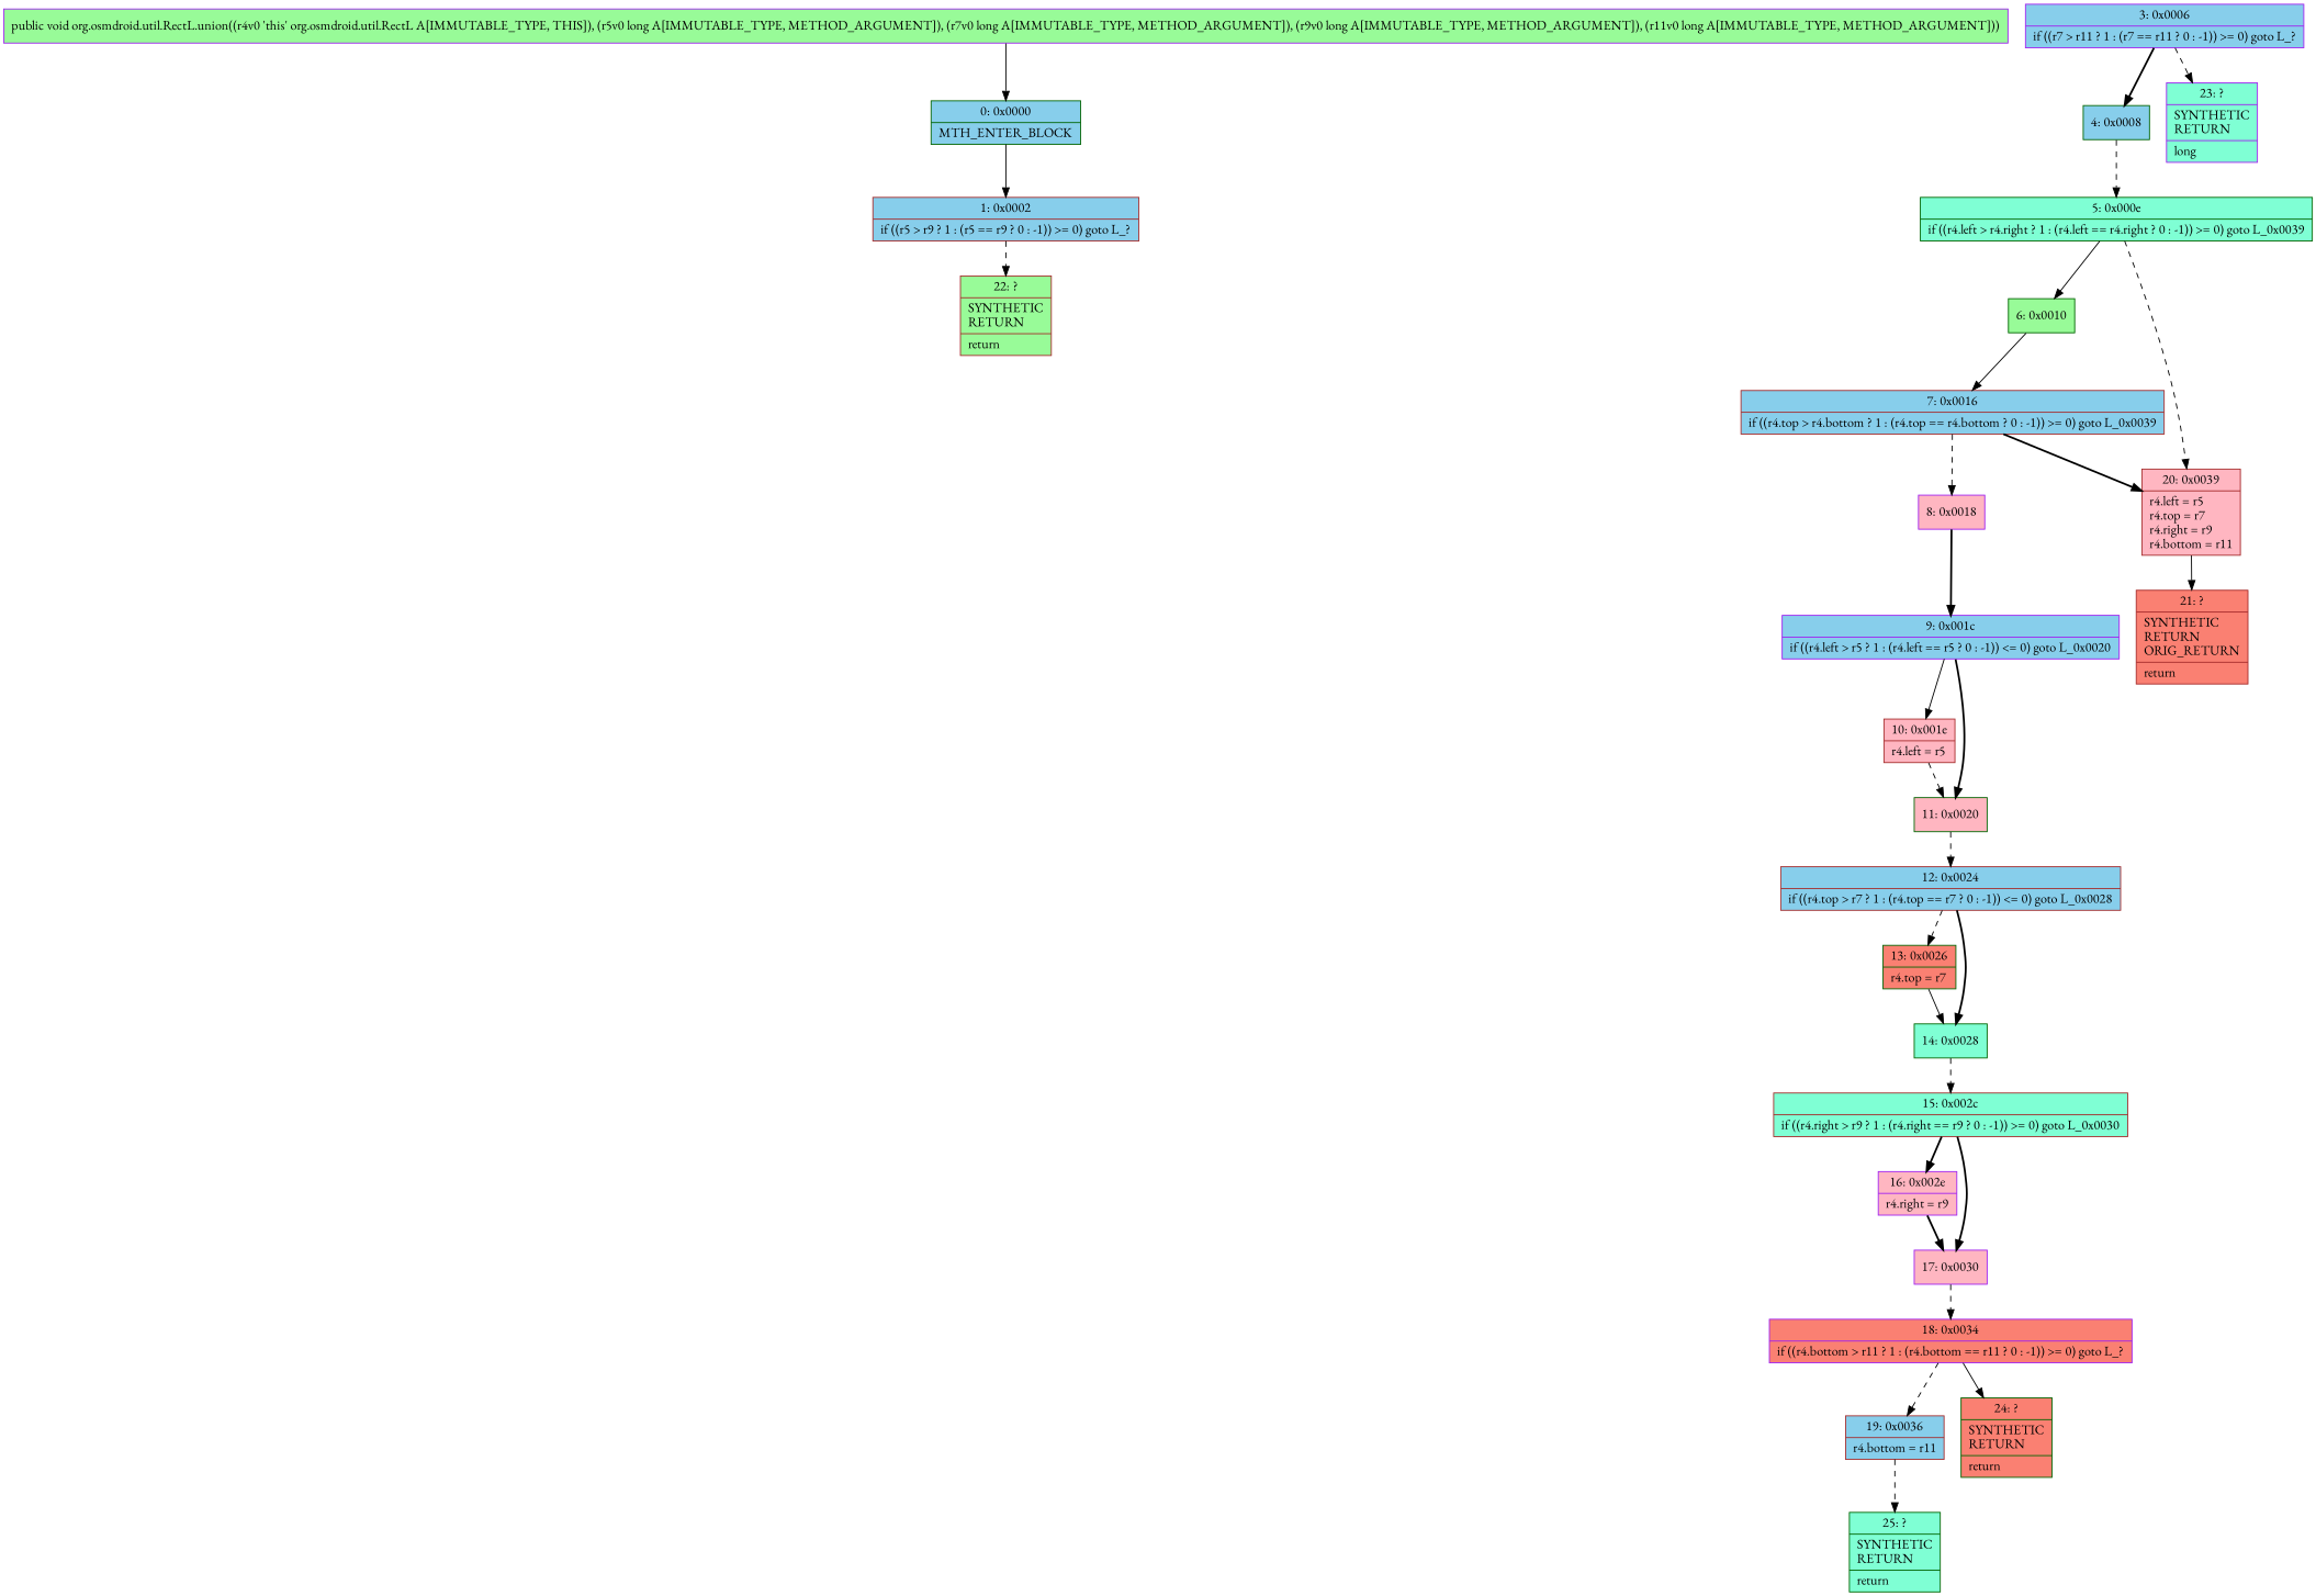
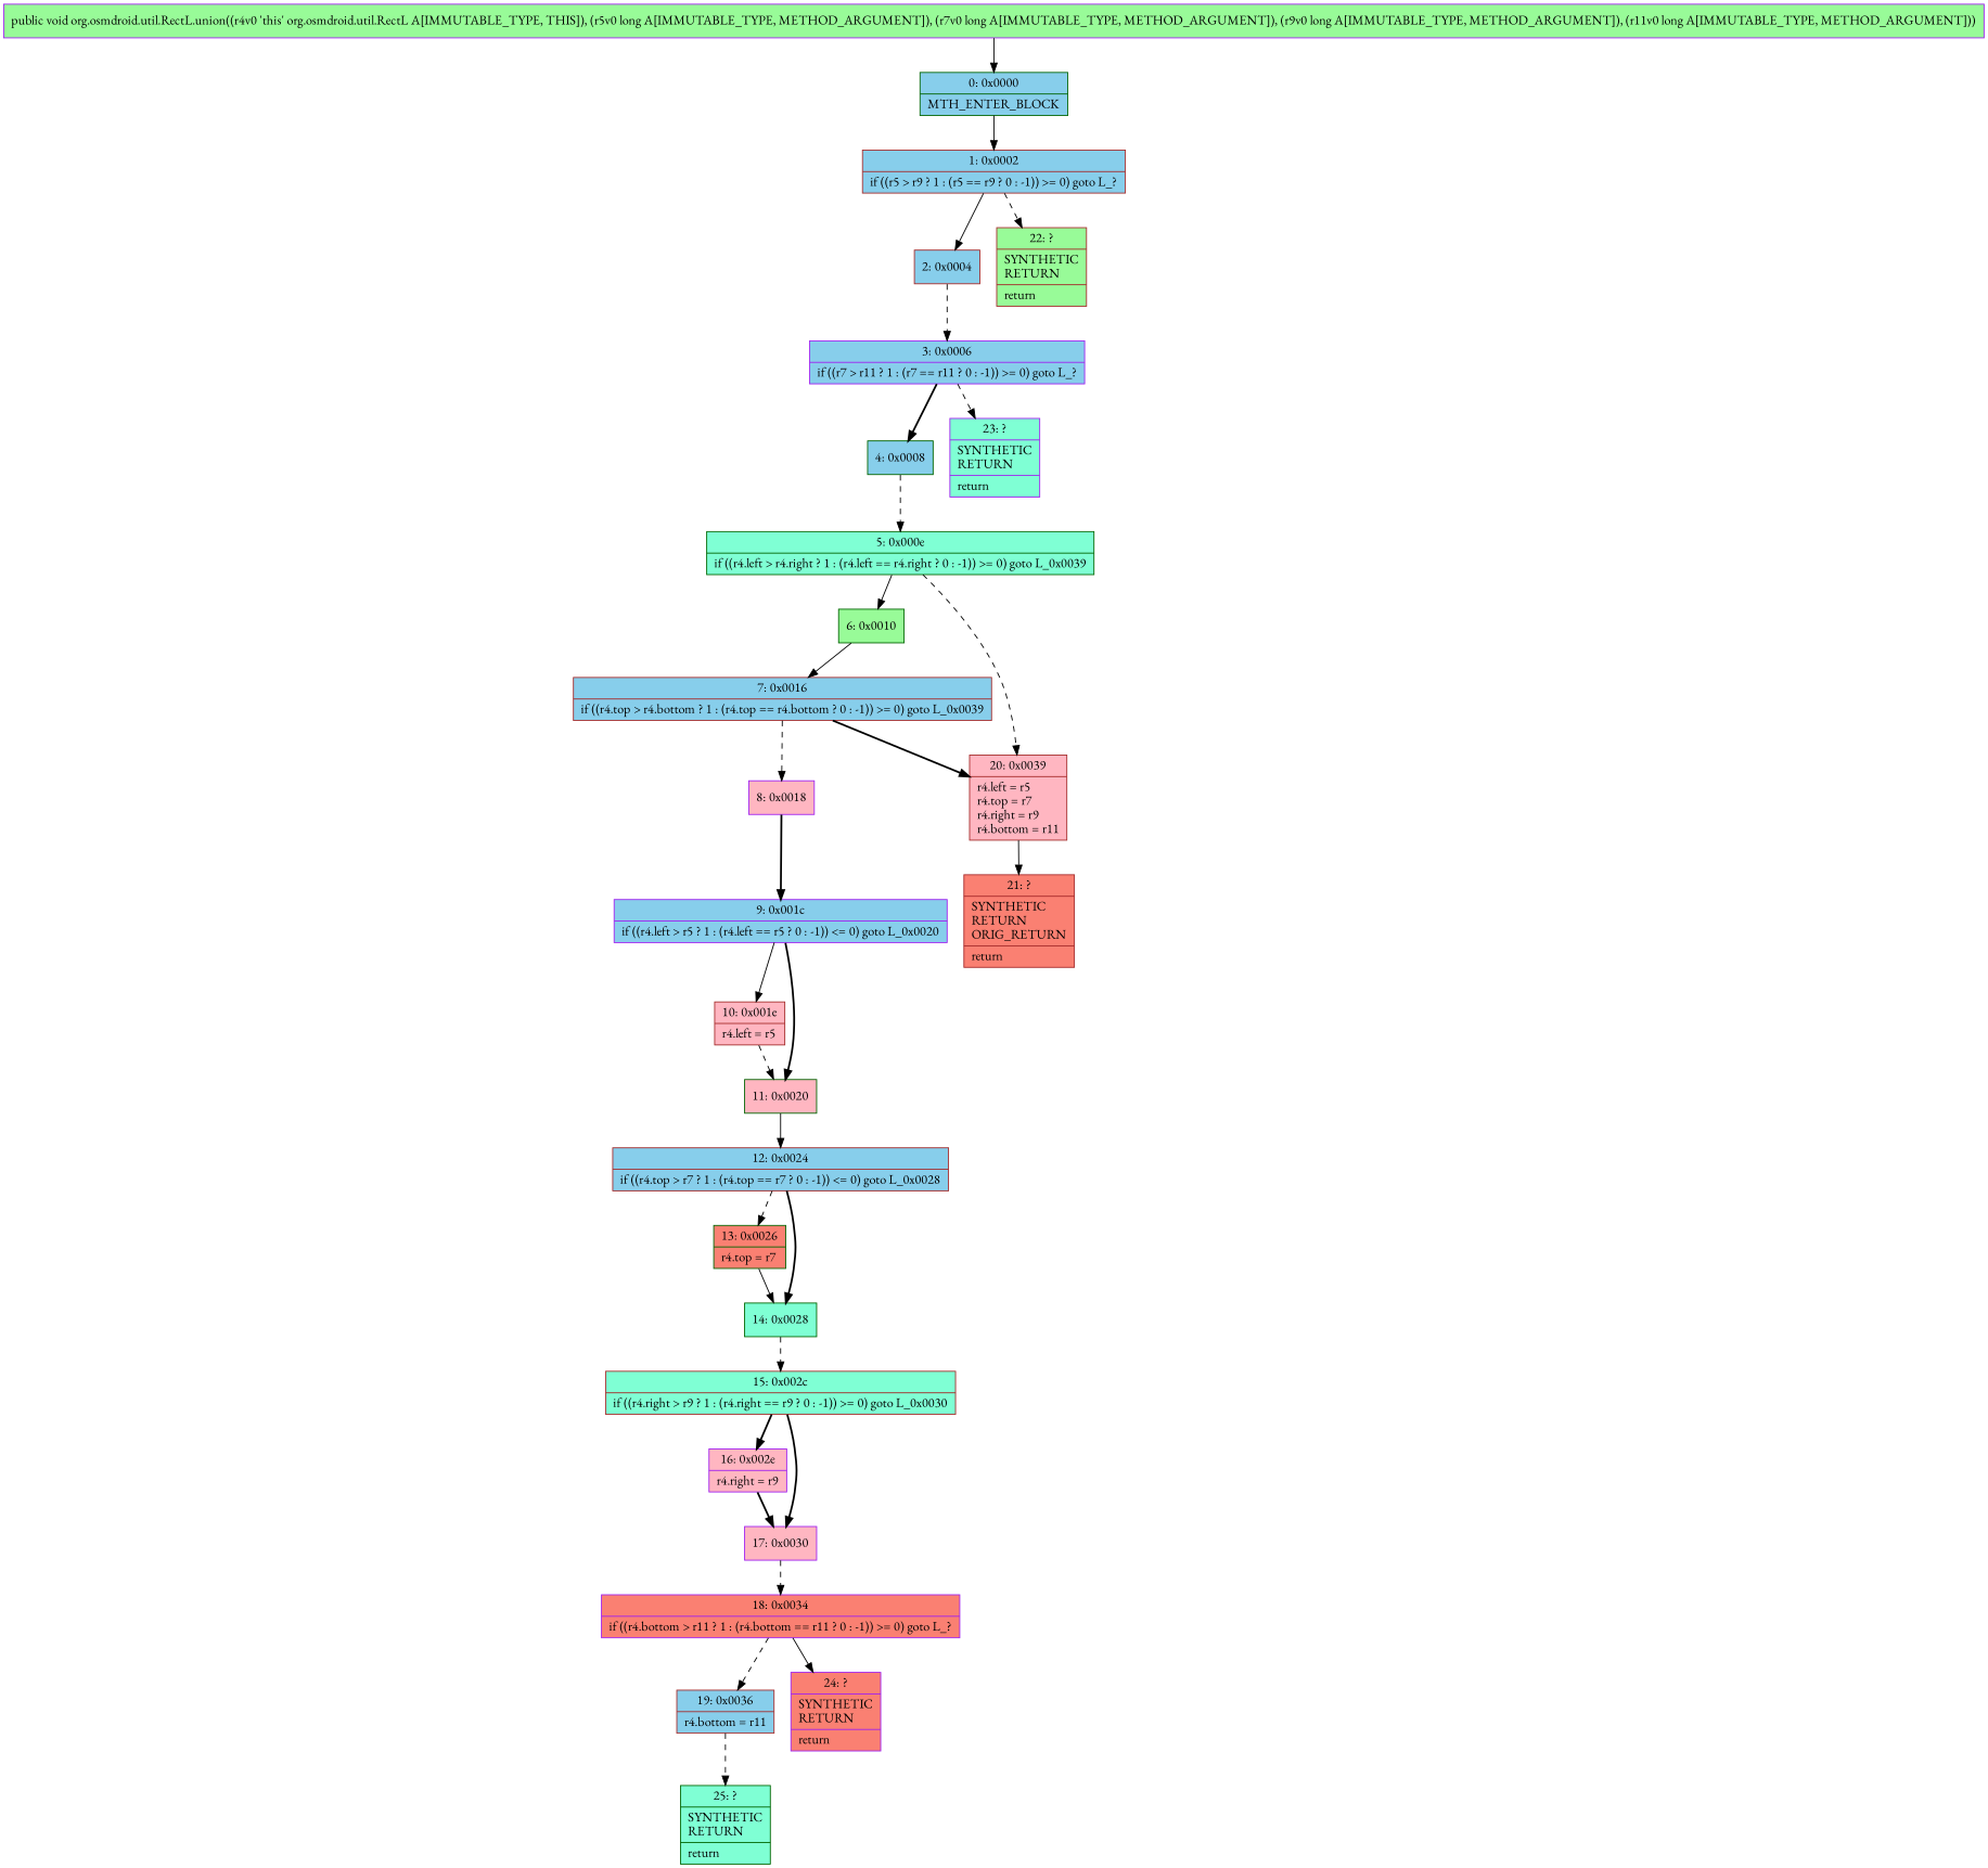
  digraph {
    fontname="EB Garamond"
    node [color=brown fillcolor=skyblue fontname="EB Garamond" shape=record style=filled]
    edge [fontname="EB Garamond" style=dashed]
    n1 [color=darkgreen label="{0\:\ 0x0000|MTH_ENTER_BLOCK\l}"]
    n2 [label="{1\:\ 0x0002|if ((r5 \> r9 ? 1 : (r5 == r9 ? 0 : \-1)) \>= 0) goto L_?\l}"]
+   n3 [label="{2\:\ 0x0004}"]
    n4 [fillcolor=palegreen label="{22\:\ ?|SYNTHETIC\lRETURN\l|return\l}"]
    n5 [color=purple label="{3\:\ 0x0006|if ((r7 \> r11 ? 1 : (r7 == r11 ? 0 : \-1)) \>= 0) goto L_?\l}"]
    n6 [color=darkgreen label="{4\:\ 0x0008}"]
-   n7 [color=purple fillcolor=aquamarine label="{23\:\ ?|SYNTHETIC\lRETURN\l|long\l}"]
+   n7 [color=purple fillcolor=aquamarine label="{23\:\ ?|SYNTHETIC\lRETURN\l|return\l}"]
    n8 [color=darkgreen fillcolor=aquamarine label="{5\:\ 0x000e|if ((r4.left \> r4.right ? 1 : (r4.left == r4.right ? 0 : \-1)) \>= 0) goto L_0x0039\l}"]
    n9 [color=darkgreen fillcolor=palegreen label="{6\:\ 0x0010}"]
    n10 [fillcolor=lightpink label="{20\:\ 0x0039|r4.left = r5\lr4.top = r7\lr4.right = r9\lr4.bottom = r11\l}"]
    n11 [label="{7\:\ 0x0016|if ((r4.top \> r4.bottom ? 1 : (r4.top == r4.bottom ? 0 : \-1)) \>= 0) goto L_0x0039\l}"]
    n12 [fillcolor=salmon label="{21\:\ ?|SYNTHETIC\lRETURN\lORIG_RETURN\l|return\l}"]
    n13 [color=purple fillcolor=lightpink label="{8\:\ 0x0018}"]
    n14 [color=purple label="{9\:\ 0x001c|if ((r4.left \> r5 ? 1 : (r4.left == r5 ? 0 : \-1)) \<= 0) goto L_0x0020\l}"]
    n15 [fillcolor=lightpink label="{10\:\ 0x001e|r4.left = r5\l}"]
    n16 [color=darkgreen fillcolor=lightpink label="{11\:\ 0x0020}"]
    n17 [label="{12\:\ 0x0024|if ((r4.top \> r7 ? 1 : (r4.top == r7 ? 0 : \-1)) \<= 0) goto L_0x0028\l}"]
    n18 [color=darkgreen fillcolor=salmon label="{13\:\ 0x0026|r4.top = r7\l}"]
    n19 [color=darkgreen fillcolor=aquamarine label="{14\:\ 0x0028}"]
    n20 [fillcolor=aquamarine label="{15\:\ 0x002c|if ((r4.right \> r9 ? 1 : (r4.right == r9 ? 0 : \-1)) \>= 0) goto L_0x0030\l}"]
    n21 [color=purple fillcolor=lightpink label="{16\:\ 0x002e|r4.right = r9\l}"]
    n22 [color=purple fillcolor=lightpink label="{17\:\ 0x0030}"]
    n23 [color=purple fillcolor=salmon label="{18\:\ 0x0034|if ((r4.bottom \> r11 ? 1 : (r4.bottom == r11 ? 0 : \-1)) \>= 0) goto L_?\l}"]
    n24 [label="{19\:\ 0x0036|r4.bottom = r11\l}"]
-   n25 [color=darkgreen fillcolor=salmon label="{24\:\ ?|SYNTHETIC\lRETURN\l|return\l}"]
+   n25 [color=purple fillcolor=salmon label="{24\:\ ?|SYNTHETIC\lRETURN\l|return\l}"]
    n26 [color=darkgreen fillcolor=aquamarine label="{25\:\ ?|SYNTHETIC\lRETURN\l|return\l}"]
    n27 [color=purple fillcolor=palegreen label="{public void org.osmdroid.util.RectL.union((r4v0 'this' org.osmdroid.util.RectL A[IMMUTABLE_TYPE, THIS]), (r5v0 long A[IMMUTABLE_TYPE, METHOD_ARGUMENT]), (r7v0 long A[IMMUTABLE_TYPE, METHOD_ARGUMENT]), (r9v0 long A[IMMUTABLE_TYPE, METHOD_ARGUMENT]), (r11v0 long A[IMMUTABLE_TYPE, METHOD_ARGUMENT])) }"]
    n1 -> n2 [style=solid]
+   n2 -> n3 [style=solid]
    n2 -> n4
+   n3 -> n5
    n5 -> n6 [style=bold]
    n5 -> n7
    n6 -> n8
    n8 -> n9 [style=solid]
    n8 -> n10
    n9 -> n11 [style=solid]
    n10 -> n12 [style=solid]
    n11 -> n10 [style=bold]
    n11 -> n13
    n13 -> n14 [style=bold]
    n14 -> n15 [style=solid]
    n14 -> n16 [style=bold]
    n15 -> n16
-   n16 -> n17
+   n16 -> n17 [style=solid]
    n17 -> n18
    n17 -> n19 [style=bold]
    n18 -> n19 [style=solid]
    n19 -> n20
    n20 -> n21 [style=bold]
    n20 -> n22 [style=bold]
    n21 -> n22 [style=bold]
    n22 -> n23
    n23 -> n24
    n23 -> n25 [style=solid]
    n24 -> n26
    n27 -> n1 [style=solid]
  }
